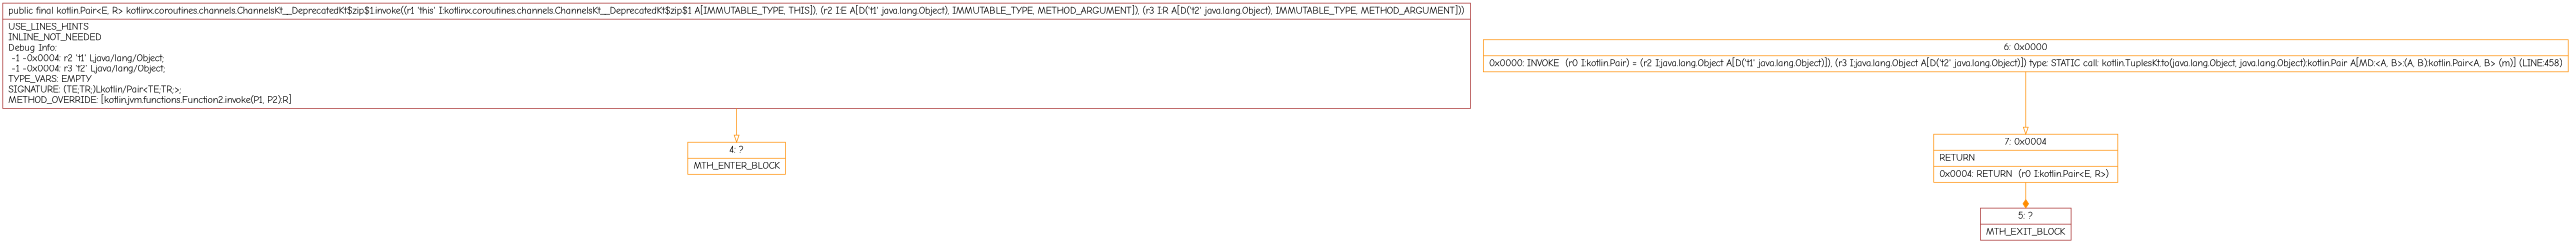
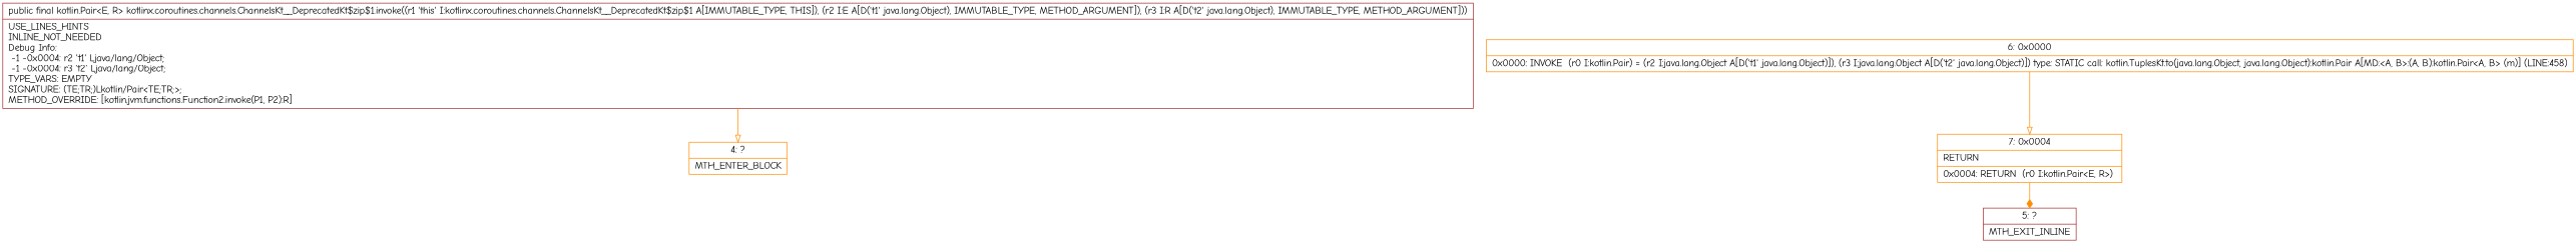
  digraph {
    fontname="Comic Neue"
    node [color=darkorange fontname="Comic Neue" shape=record]
    edge [arrowhead=onormal color=darkorange fontname="Comic Neue"]
    n1 [label="{4\:\ ?|MTH_ENTER_BLOCK\l}"]
    n2 [label="{6\:\ 0x0000|0x0000: INVOKE  (r0 I:kotlin.Pair) = (r2 I:java.lang.Object A[D('t1' java.lang.Object)]), (r3 I:java.lang.Object A[D('t2' java.lang.Object)]) type: STATIC call: kotlin.TuplesKt.to(java.lang.Object, java.lang.Object):kotlin.Pair A[MD:\<A, B\>:(A, B):kotlin.Pair\<A, B\> (m)] (LINE:458)\l}"]
    n3 [label="{7\:\ 0x0004|RETURN\l|0x0004: RETURN  (r0 I:kotlin.Pair\<E, R\>) \l}"]
-   n4 [color=brown label="{5\:\ ?|MTH_EXIT_BLOCK\l}"]
+   n4 [color=brown label="{5\:\ ?|MTH_EXIT_INLINE\l}"]
    n5 [color=brown label="{public final kotlin.Pair\<E, R\> kotlinx.coroutines.channels.ChannelsKt__DeprecatedKt$zip$1.invoke((r1 'this' I:kotlinx.coroutines.channels.ChannelsKt__DeprecatedKt$zip$1 A[IMMUTABLE_TYPE, THIS]), (r2 I:E A[D('t1' java.lang.Object), IMMUTABLE_TYPE, METHOD_ARGUMENT]), (r3 I:R A[D('t2' java.lang.Object), IMMUTABLE_TYPE, METHOD_ARGUMENT]))  | USE_LINES_HINTS\lINLINE_NOT_NEEDED\lDebug Info:\l  \-1 \-0x0004: r2 't1' Ljava\/lang\/Object;\l  \-1 \-0x0004: r3 't2' Ljava\/lang\/Object;\lTYPE_VARS: EMPTY\lSIGNATURE: (TE;TR;)Lkotlin\/Pair\<TE;TR;\>;\lMETHOD_OVERRIDE: [kotlin.jvm.functions.Function2.invoke(P1, P2):R]\l}"]
    n2 -> n3
    n3 -> n4 [arrowhead=diamond]
    n5 -> n1
  }
